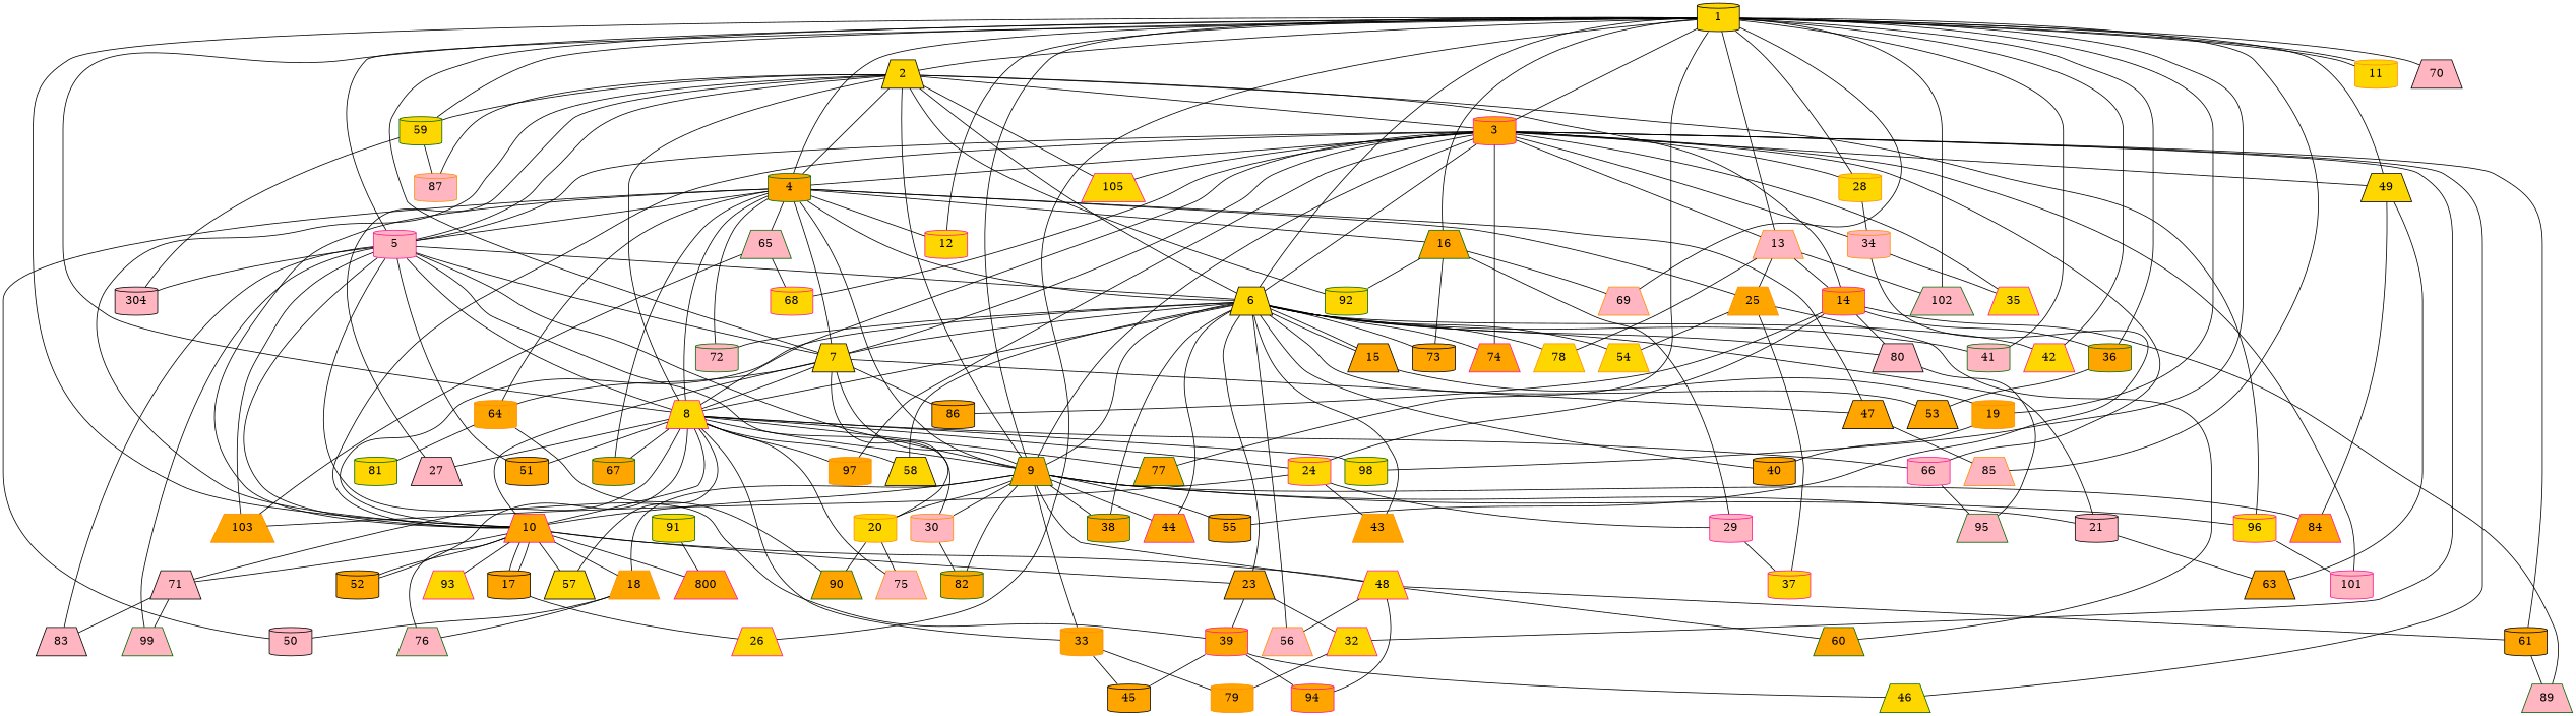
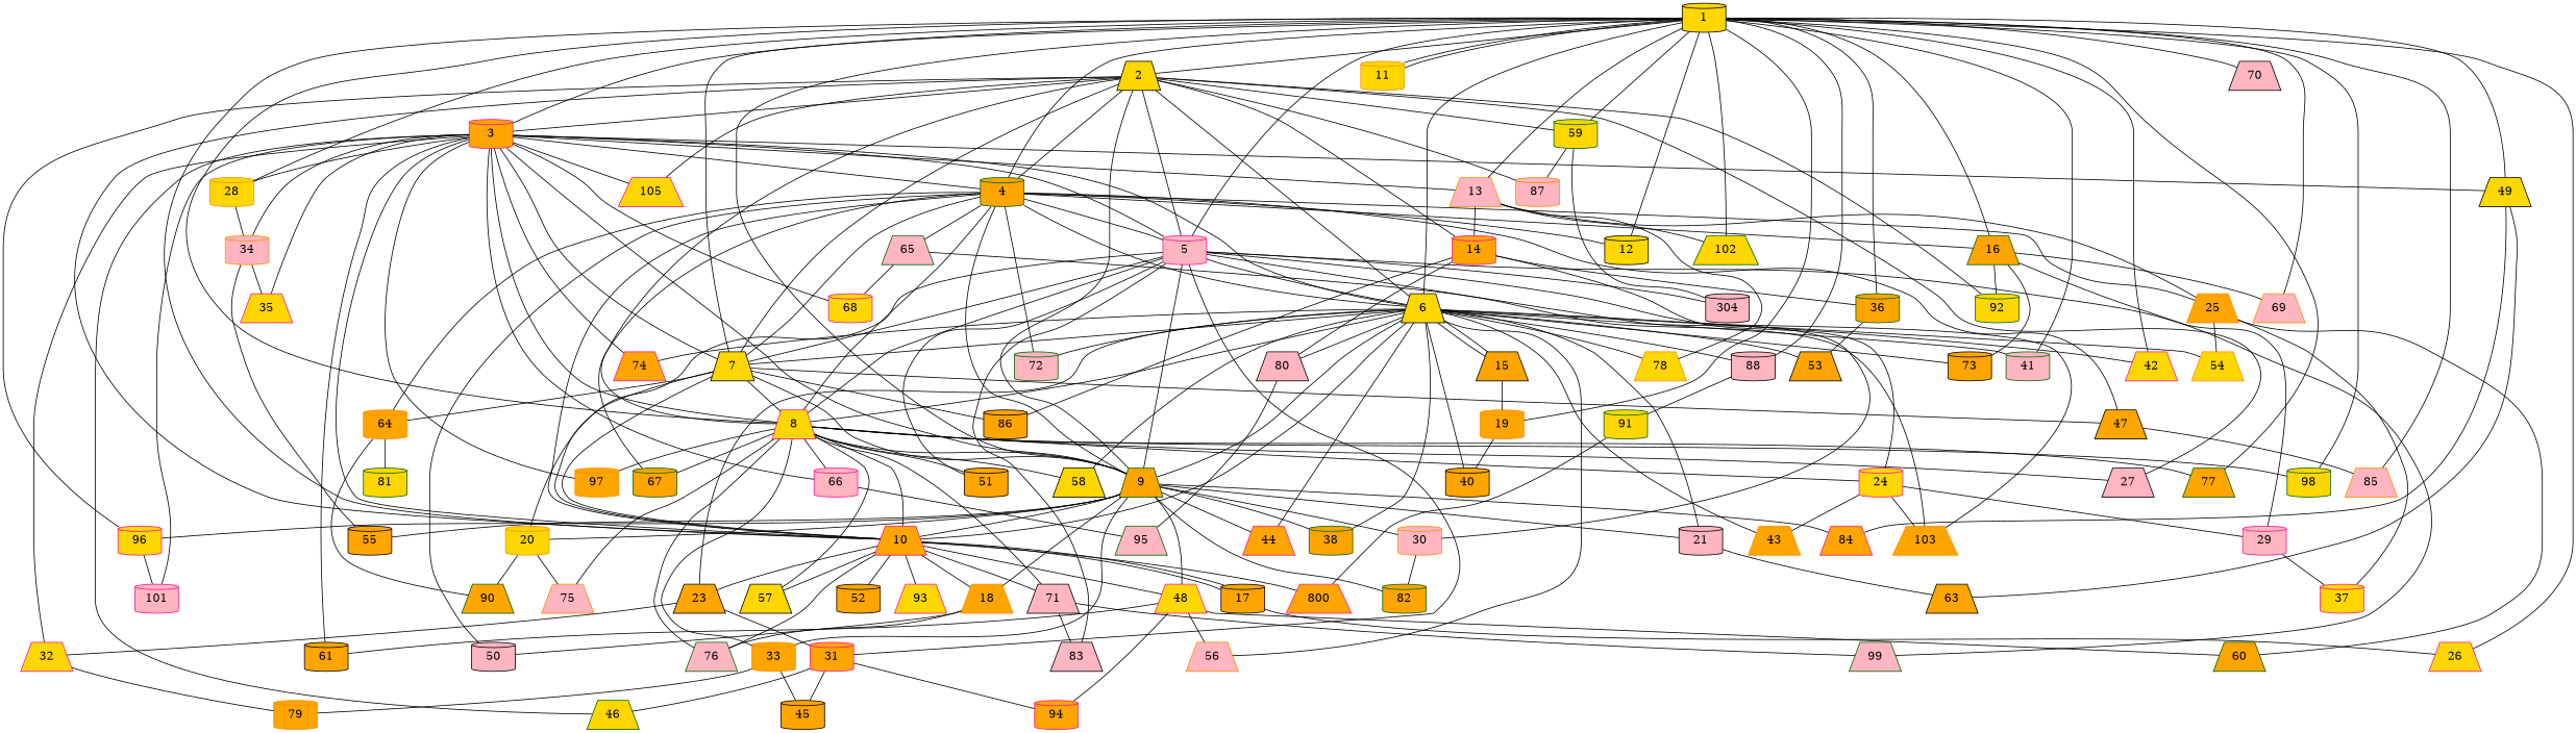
  graph {
    node [color=black fillcolor=orange shape=trapezium style=filled]
    1 [fillcolor=gold shape=cylinder]
    2 [fillcolor=gold]
    3 [color=deeppink shape=cylinder]
    4 [color=darkgreen shape=cylinder]
    5 [color=deeppink fillcolor=lightpink shape=cylinder]
    6 [fillcolor=gold]
    7 [fillcolor=gold]
    8 [color=deeppink fillcolor=gold]
    9 [color=darkgreen]
    10 [color=deeppink]
    11 [color=darkorange fillcolor=gold shape=cylinder]
-   12 [color=deeppink fillcolor=gold shape=cylinder]
+   12 [fillcolor=gold shape=cylinder]
    13 [color=darkorange fillcolor=lightpink]
    16 [color=darkgreen]
    19 [color=darkorange shape=cylinder]
    26 [color=deeppink fillcolor=gold]
    28 [color=darkorange fillcolor=gold shape=cylinder]
    36 [color=darkgreen shape=cylinder]
    41 [color=darkgreen fillcolor=lightpink shape=cylinder]
    42 [color=deeppink fillcolor=gold]
    49 [fillcolor=gold]
    59 [color=darkgreen fillcolor=gold shape=cylinder]
    69 [color=darkorange fillcolor=lightpink]
    70 [fillcolor=lightpink]
    77 [color=darkgreen]
    85 [color=darkorange fillcolor=lightpink]
+   88 [fillcolor=lightpink shape=cylinder]
    98 [color=darkgreen fillcolor=gold shape=cylinder]
-   102 [color=darkgreen fillcolor=lightpink]
+   102 [color=darkgreen fillcolor=gold]
    14 [color=deeppink shape=cylinder]
    27 [fillcolor=lightpink]
    87 [color=darkorange fillcolor=lightpink shape=cylinder]
    92 [color=darkgreen fillcolor=gold shape=cylinder]
    96 [color=deeppink fillcolor=gold shape=cylinder]
    105 [color=deeppink fillcolor=gold]
    32 [color=deeppink fillcolor=gold]
    34 [color=darkorange fillcolor=lightpink shape=cylinder]
    35 [color=deeppink fillcolor=gold]
    46 [color=darkgreen fillcolor=gold]
    61 [shape=cylinder]
    66 [color=deeppink fillcolor=lightpink shape=cylinder]
    68 [color=deeppink fillcolor=gold shape=cylinder]
    74 [color=deeppink]
    97 [color=darkorange shape=cylinder]
    101 [color=deeppink fillcolor=lightpink shape=cylinder]
    25 [color=darkorange]
    47
    50 [fillcolor=lightpink shape=cylinder]
    64 [color=darkorange shape=cylinder]
    65 [color=darkgreen fillcolor=lightpink]
    67 [color=darkgreen shape=cylinder]
    72 [color=darkgreen fillcolor=lightpink shape=cylinder]
    30 [color=darkorange fillcolor=lightpink shape=cylinder]
-   31 [color=deeppink shape=cylinder label=39]
+   31 [color=deeppink shape=cylinder]
    51 [shape=cylinder]
    83 [fillcolor=lightpink]
    99 [color=darkgreen fillcolor=lightpink]
    103 [color=darkorange]
    n59 [fillcolor=lightpink label=304 shape=cylinder]
    15
    21 [fillcolor=lightpink shape=cylinder]
    23
    38 [color=darkgreen shape=cylinder]
    40 [shape=cylinder]
    43 [color=darkorange]
    44 [color=deeppink]
    53
    54 [color=darkorange fillcolor=gold]
    56 [color=darkorange fillcolor=lightpink]
    58 [fillcolor=gold]
    73 [shape=cylinder]
    78 [color=darkorange fillcolor=gold]
    80 [fillcolor=lightpink]
    20 [color=darkorange fillcolor=gold shape=cylinder]
    86 [shape=cylinder]
    24 [color=deeppink fillcolor=gold shape=cylinder]
    33 [color=darkorange shape=cylinder]
    52 [shape=cylinder]
    57 [fillcolor=gold]
    71 [fillcolor=lightpink]
    75 [color=darkorange fillcolor=lightpink]
    18 [color=darkorange]
    48 [color=deeppink fillcolor=gold]
    55 [shape=cylinder]
    82 [color=darkgreen shape=cylinder]
    84 [color=deeppink]
    17 [shape=cylinder]
    76 [color=darkgreen fillcolor=lightpink]
    93 [color=deeppink fillcolor=gold]
    n90 [color=deeppink label=800]
    29 [color=deeppink fillcolor=lightpink shape=cylinder]
    63
    91 [color=darkgreen fillcolor=gold shape=cylinder]
-   89 [color=darkgreen fillcolor=lightpink]
    79 [color=darkorange shape=cylinder]
    95 [color=darkgreen fillcolor=lightpink]
    37 [color=deeppink fillcolor=gold shape=cylinder]
    60 [color=darkgreen]
    81 [color=darkgreen fillcolor=gold shape=cylinder]
    90 [color=darkgreen]
    45 [shape=cylinder]
    94 [color=deeppink shape=cylinder]
    1 -- 2
    1 -- 3
    1 -- 4
    1 -- 5
    1 -- 6
    1 -- 7
    1 -- 8
    1 -- 9
    1 -- 10
    1 -- 11
    1 -- 11
    1 -- 12
    1 -- 13
    1 -- 16
    1 -- 19
    1 -- 26
    1 -- 28
    1 -- 36
    1 -- 41
    1 -- 42
    1 -- 49
    1 -- 59
    1 -- 69
    1 -- 70
    1 -- 77
    1 -- 85
+   1 -- 88
    1 -- 98
    1 -- 102
    2 -- 3
    2 -- 4
    2 -- 5
    2 -- 6
+   2 -- 7
    2 -- 8
    2 -- 9
    2 -- 10
    2 -- 59
    2 -- 14
    2 -- 27
    2 -- 87
    2 -- 92
    2 -- 96
    2 -- 105
    3 -- 4
    3 -- 5
    3 -- 6
    3 -- 7
    3 -- 8
    3 -- 9
    3 -- 10
    3 -- 13
    3 -- 28
    3 -- 49
    3 -- 105
    3 -- 32
    3 -- 34
    3 -- 35
    3 -- 46
    3 -- 61
    3 -- 66
    3 -- 68
    3 -- 74
    3 -- 97
    3 -- 101
    4 -- 5
    4 -- 6
    4 -- 7
    4 -- 8
    4 -- 9
    4 -- 10
    4 -- 12
    4 -- 16
    4 -- 25
    4 -- 47
    4 -- 50
    4 -- 64
    4 -- 65
    4 -- 67
    4 -- 72
    5 -- 6
    5 -- 7
    5 -- 8
    5 -- 9
    5 -- 10
    5 -- 30
    5 -- 31
    5 -- 51
    5 -- 83
    5 -- 99
    5 -- 103
    5 -- n59
    6 -- 7
    6 -- 8
    6 -- 9
    6 -- 10
    6 -- 41
    6 -- 42
+   6 -- 88
    6 -- 74
    6 -- 72
    6 -- 15
    6 -- 15
    6 -- 21
    6 -- 23
    6 -- 38
    6 -- 40
    6 -- 43
    6 -- 44
    6 -- 53
    6 -- 54
    6 -- 56
    6 -- 58
    6 -- 73
    6 -- 78
    6 -- 80
    7 -- 8
    7 -- 9
    7 -- 10
    7 -- 47
    7 -- 64
    7 -- 20
    7 -- 86
    8 -- 9
    8 -- 10
    8 -- 77
    8 -- 98
    8 -- 27
    8 -- 66
    8 -- 97
    8 -- 67
    8 -- 51
    8 -- 58
    8 -- 24
    8 -- 33
-   8 -- 52
+   8 -- 76
    8 -- 57
    8 -- 71
    8 -- 75
    9 -- 10
    9 -- 96
    9 -- 30
    9 -- 21
    9 -- 38
    9 -- 44
    9 -- 20
    9 -- 33
    9 -- 18
    9 -- 48
    9 -- 55
    9 -- 82
    9 -- 84
    10 -- 23
    10 -- 52
    10 -- 57
    10 -- 71
    10 -- 18
    10 -- 48
    10 -- 17
    10 -- 17
    10 -- 76
    10 -- 93
    10 -- n90
    13 -- 102
    13 -- 14
    13 -- 25
    13 -- 78
    16 -- 69
    16 -- 92
    16 -- 73
    16 -- 29
    19 -- 40
    28 -- 34
    36 -- 53
    49 -- 84
    49 -- 63
    59 -- 87
    59 -- n59
+   88 -- 91
    14 -- 36
    14 -- 80
    14 -- 86
    14 -- 24
-   14 -- 89
    96 -- 101
    32 -- 79
    34 -- 35
    34 -- 55
-   61 -- 89
    66 -- 95
    25 -- 54
    25 -- 37
    25 -- 60
    47 -- 85
    64 -- 81
    64 -- 90
    65 -- 68
    65 -- 103
    30 -- 82
    31 -- 46
    31 -- 45
    31 -- 94
    15 -- 19
    21 -- 63
    23 -- 32
    23 -- 31
    80 -- 95
    20 -- 75
    20 -- 90
    24 -- 103
    24 -- 43
    24 -- 29
    33 -- 79
    33 -- 45
    71 -- 83
    71 -- 99
    18 -- 50
    18 -- 76
    48 -- 61
    48 -- 56
    48 -- 60
    48 -- 94
    17 -- 26
    29 -- 37
    91 -- n90
  }
